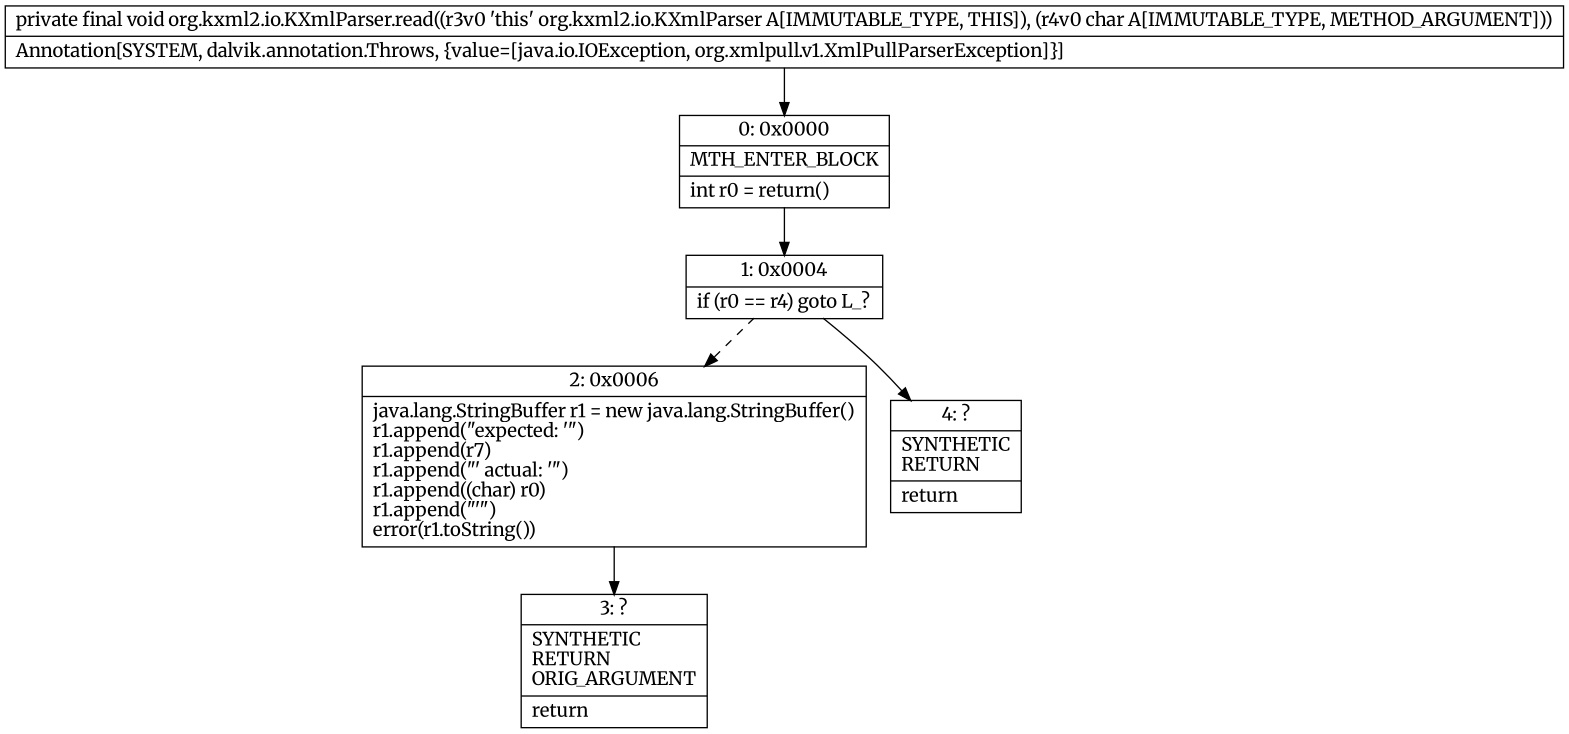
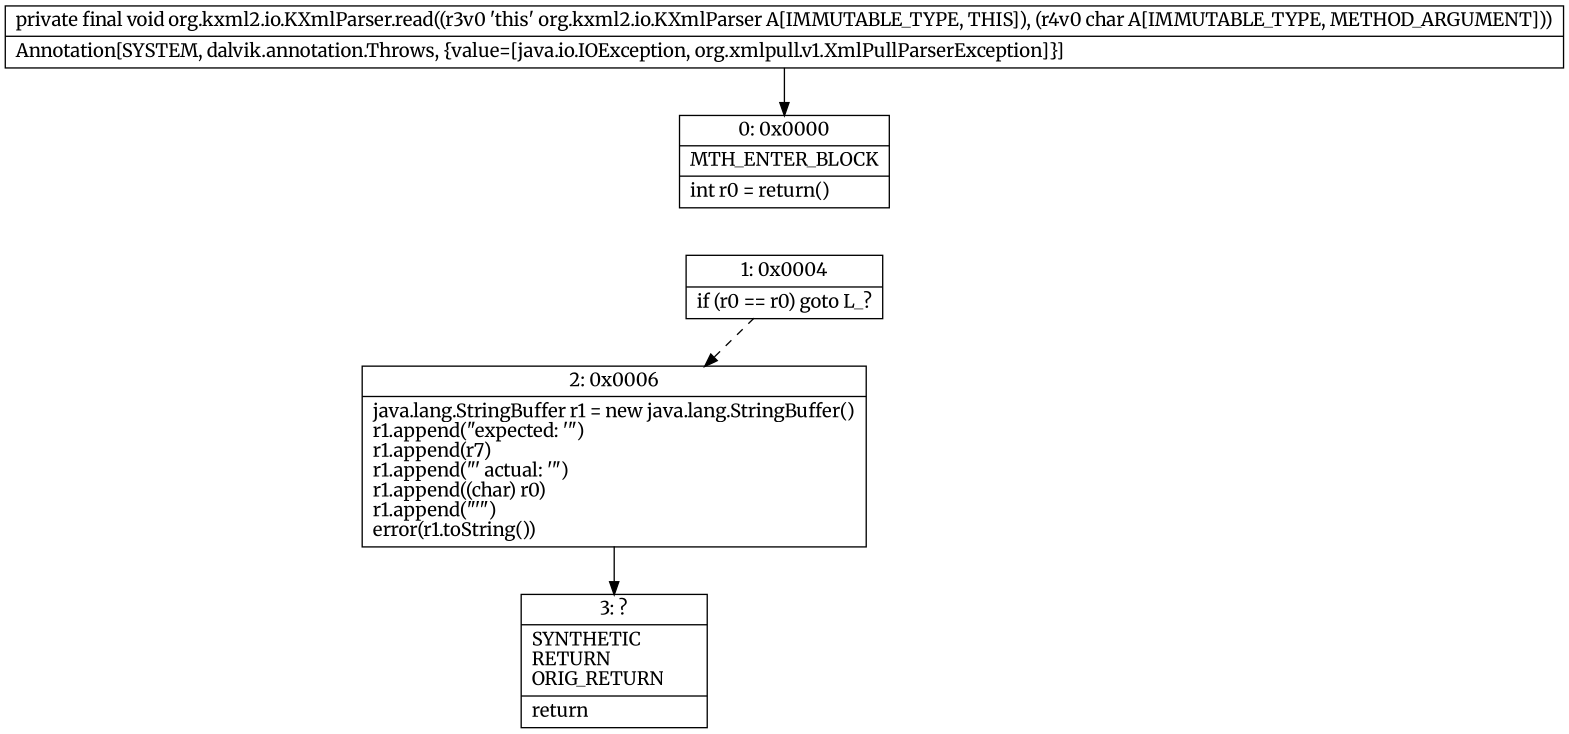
  digraph {
    fontname=Merriweather
    node [fontname=Merriweather shape=record]
    edge [fontname=Merriweather]
    n1 [label="{0\:\ 0x0000|MTH_ENTER_BLOCK\l|int r0 = return()\l}"]
-   n2 [label="{1\:\ 0x0004|if (r0 == r4) goto L_?\l}"]
+   n2 [label="{1\:\ 0x0004|if (r0 == r0) goto L_?\l}"]
    n3 [label="{2\:\ 0x0006|java.lang.StringBuffer r1 = new java.lang.StringBuffer()\lr1.append(\"expected: '\")\lr1.append(r7)\lr1.append(\"' actual: '\")\lr1.append((char) r0)\lr1.append(\"'\")\lerror(r1.toString())\l}"]
-   n4 [label="{4\:\ ?|SYNTHETIC\lRETURN\l|return\l}"]
-   n5 [label="{3\:\ ?|SYNTHETIC\lRETURN\lORIG_ARGUMENT\l|return\l}"]
+   n5 [label="{3\:\ ?|SYNTHETIC\lRETURN\lORIG_RETURN\l|return\l}"]
    n6 [label="{private final void org.kxml2.io.KXmlParser.read((r3v0 'this' org.kxml2.io.KXmlParser A[IMMUTABLE_TYPE, THIS]), (r4v0 char A[IMMUTABLE_TYPE, METHOD_ARGUMENT]))  | Annotation[SYSTEM, dalvik.annotation.Throws, \{value=[java.io.IOException, org.xmlpull.v1.XmlPullParserException]\}]\l}"]
-   n1 -> n2
    n2 -> n3 [style=dashed]
-   n2 -> n4
    n3 -> n5
    n6 -> n1
  }
